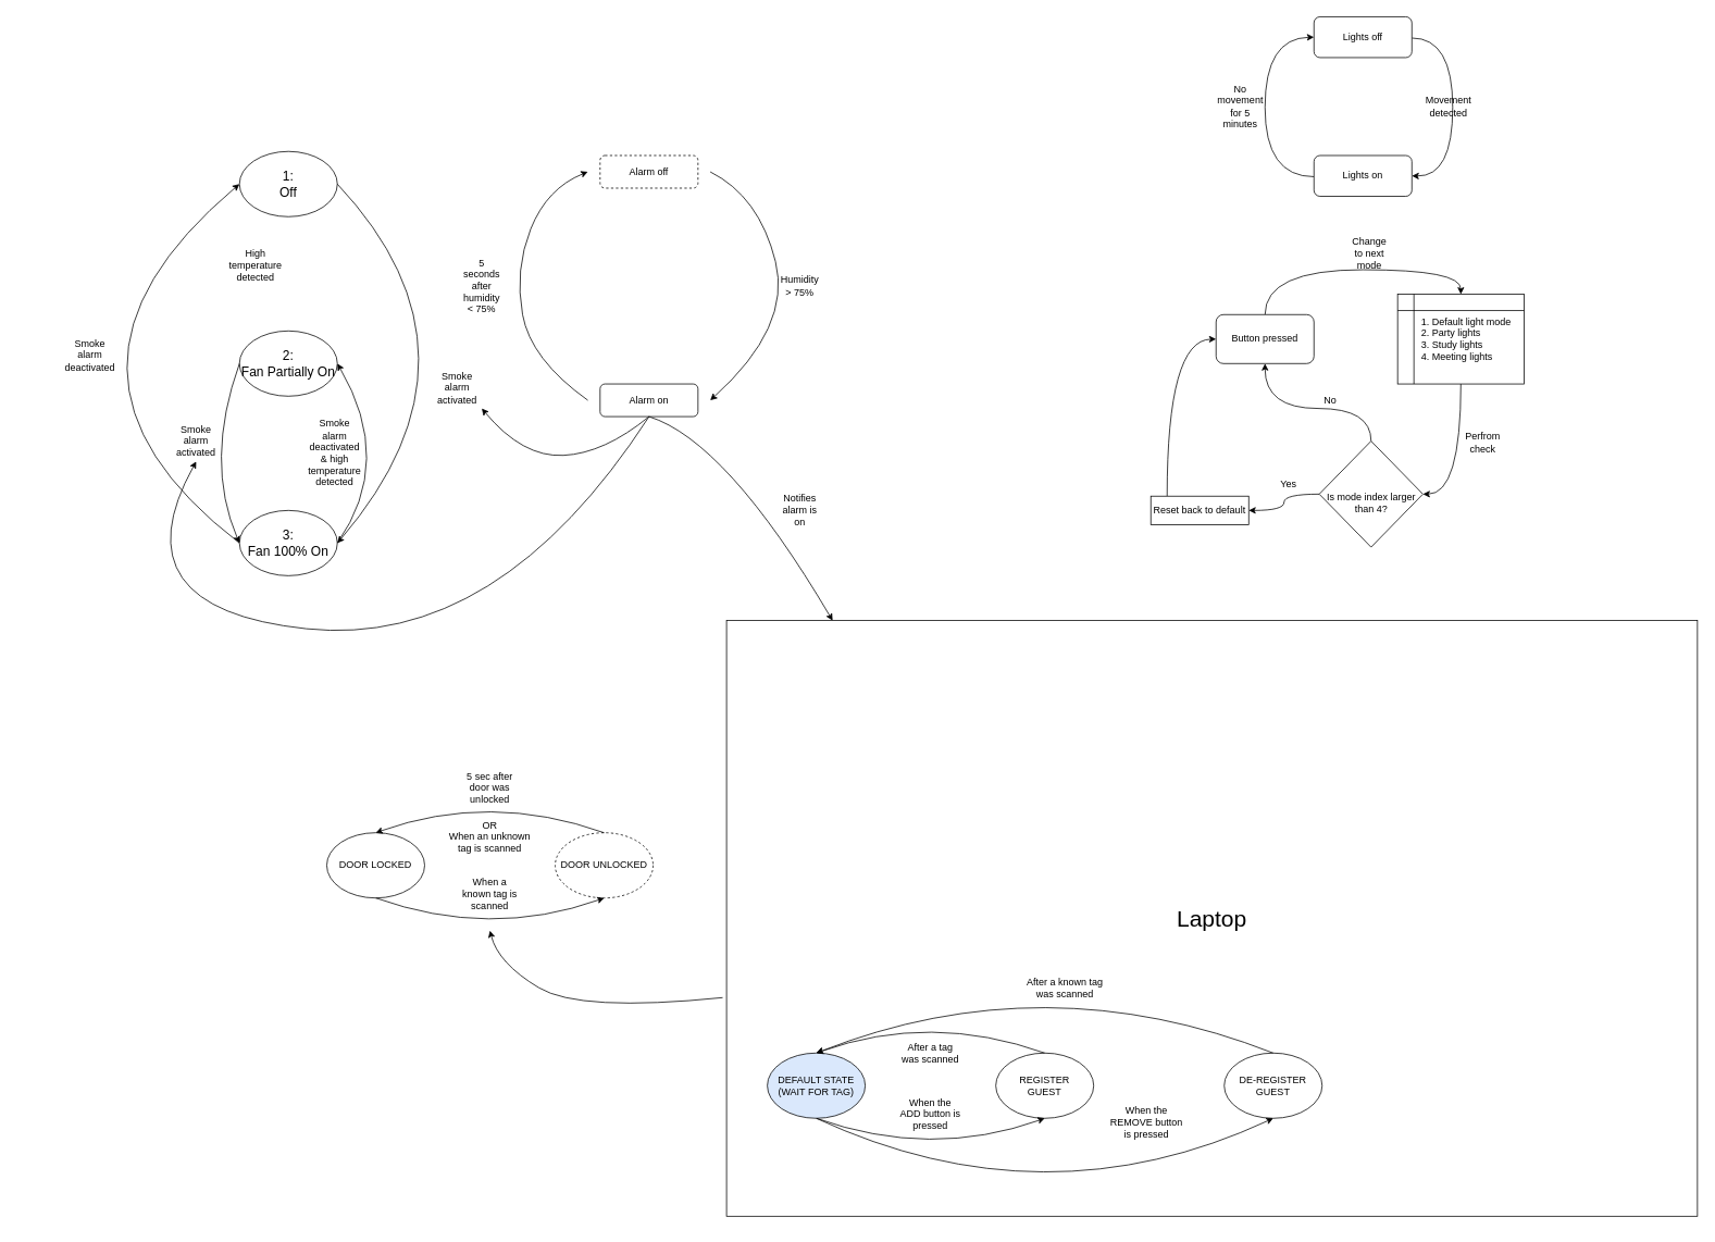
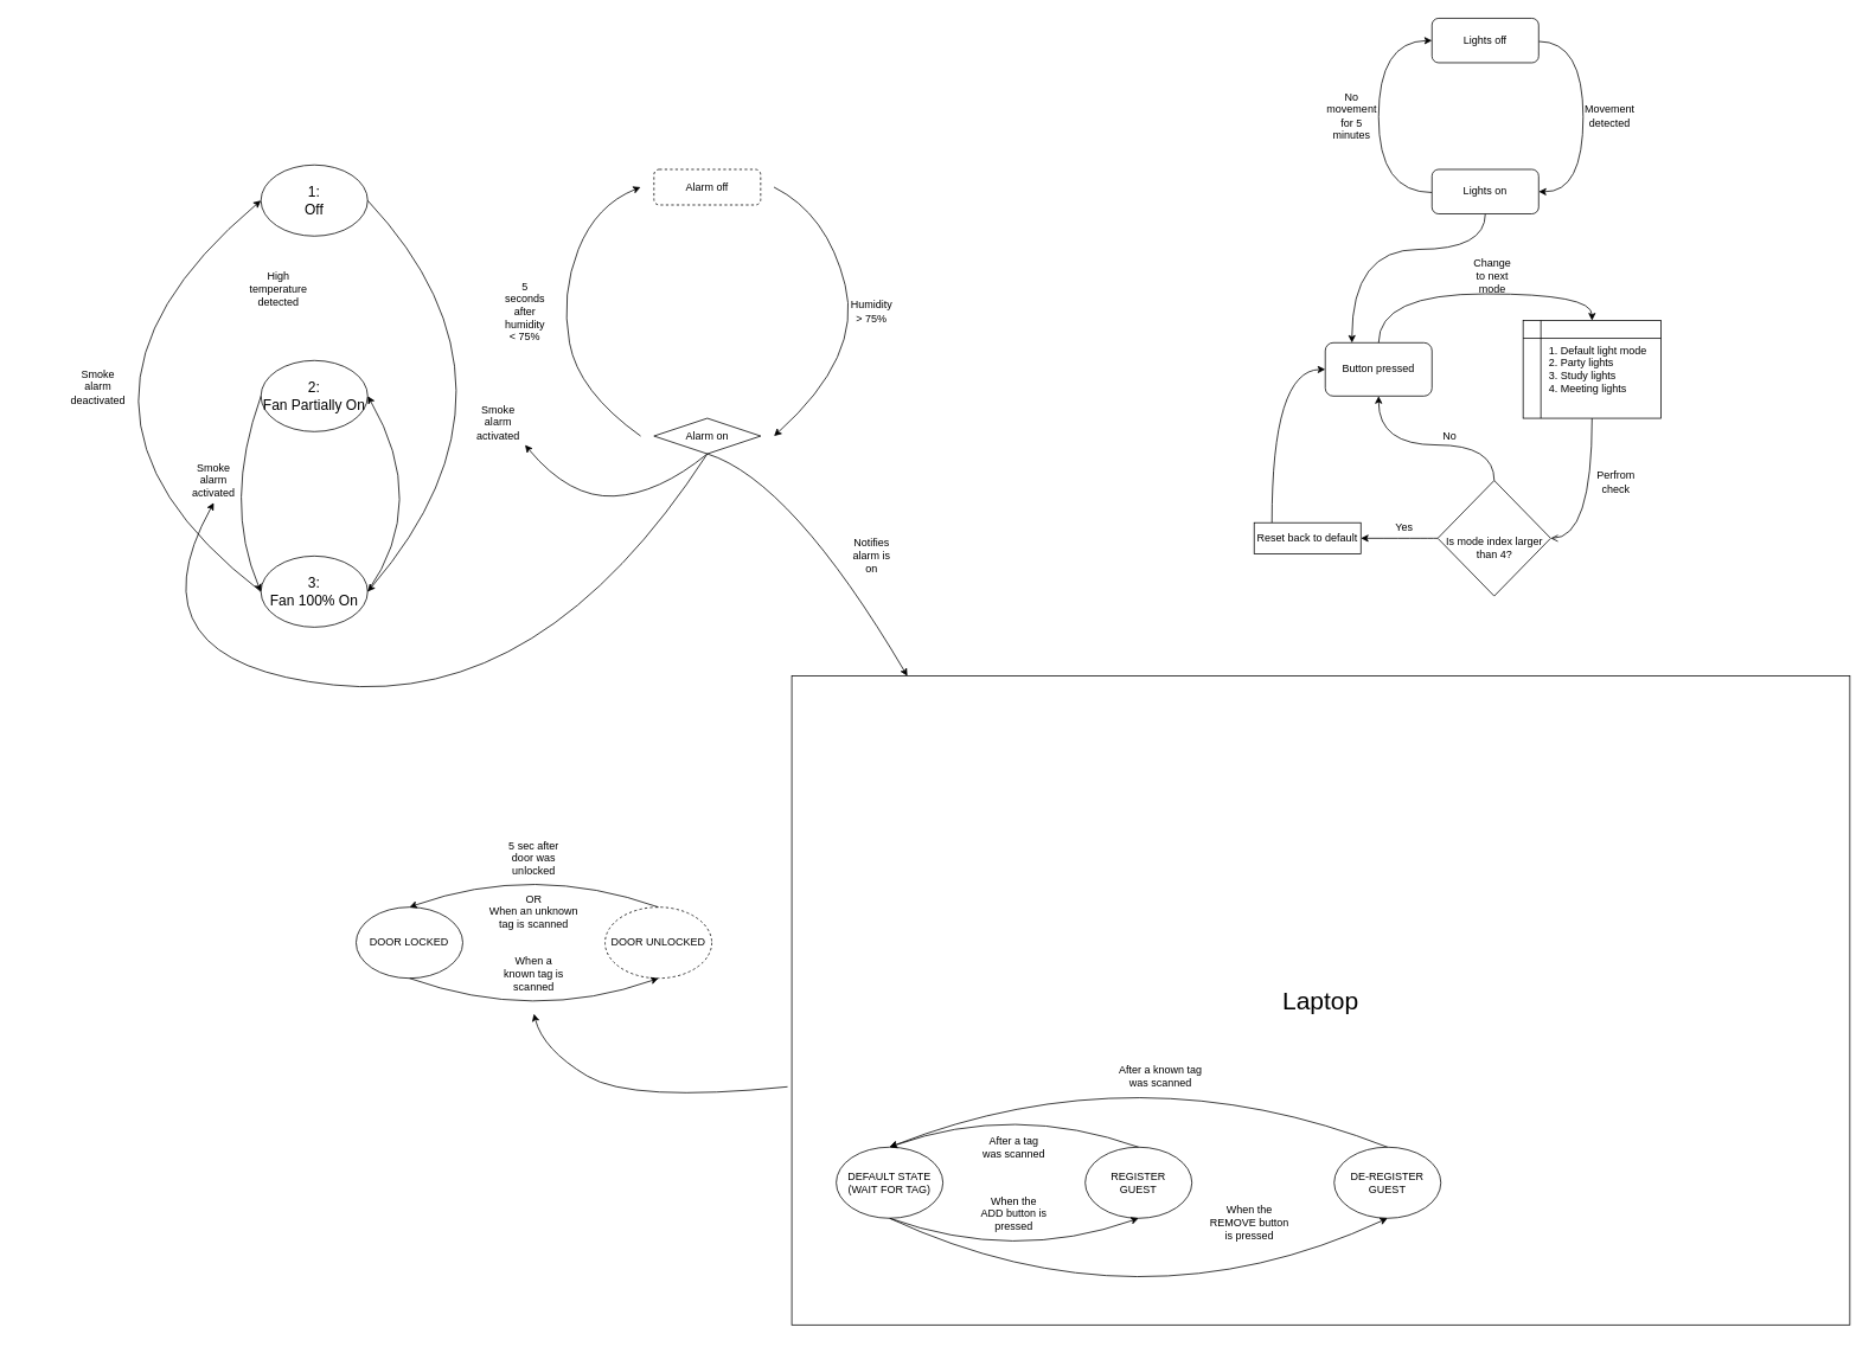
  <mxCell id="0" />
  <mxCell id="1" parent="0" />
  <mxCell id="2" value="&lt;font size=&quot;3&quot;&gt;1:&lt;br&gt;Off&lt;br&gt;&lt;/font&gt;" style="ellipse;whiteSpace=wrap;html=1;direction=west;flipH=0;flipV=0;" parent="1" vertex="1"><mxGeometry x="293" y="185" width="120" height="80" as="geometry" /></mxCell>
  <mxCell id="3" value="&lt;font size=&quot;3&quot;&gt;2:&lt;br&gt;Fan Partially On&lt;br&gt;&lt;/font&gt;" style="ellipse;whiteSpace=wrap;html=1;direction=west;flipH=0;flipV=0;" parent="1" vertex="1"><mxGeometry x="293" y="405" width="120" height="80" as="geometry" /></mxCell>
  <mxCell id="4" value="&lt;font size=&quot;3&quot;&gt;3:&lt;br&gt;Fan 100% On&lt;br&gt;&lt;/font&gt;" style="ellipse;whiteSpace=wrap;html=1;direction=west;flipH=0;flipV=0;" parent="1" vertex="1"><mxGeometry x="293" y="625" width="120" height="80" as="geometry" /></mxCell>
  <mxCell id="5" value="" style="curved=1;endArrow=classic;html=1;exitX=1;exitY=0.5;exitDx=0;exitDy=0;entryX=1;entryY=0.5;entryDx=0;entryDy=0;" parent="1" edge="1"><mxGeometry width="50" height="50" relative="1" as="geometry"><mxPoint x="293" y="445" as="sourcePoint" /><mxPoint x="293" y="665" as="targetPoint" /><Array as="points"><mxPoint x="250" y="565" /></Array></mxGeometry></mxCell>
  <mxCell id="6" value="High temperature detected" style="text;html=1;strokeColor=none;fillColor=none;align=center;verticalAlign=middle;whiteSpace=wrap;rounded=0;" parent="1" vertex="1"><mxGeometry x="293" y="315" width="40" height="20" as="geometry" /></mxCell>
  <mxCell id="7" value="" style="curved=1;endArrow=classic;html=1;exitX=0;exitY=0.5;exitDx=0;exitDy=0;entryX=0;entryY=0.5;entryDx=0;entryDy=0;" parent="1" source="2" target="4" edge="1"><mxGeometry width="50" height="50" relative="1" as="geometry"><mxPoint x="610" y="315" as="sourcePoint" /><mxPoint x="610" y="535" as="targetPoint" /><Array as="points"><mxPoint x="610" y="435" /></Array></mxGeometry></mxCell>
  <mxCell id="8" value="Smoke alarm activated" style="text;html=1;strokeColor=none;fillColor=none;align=center;verticalAlign=middle;whiteSpace=wrap;rounded=0;" parent="1" vertex="1"><mxGeometry x="530" y="450" width="60" height="50" as="geometry" /></mxCell>
  <mxCell id="9" value="Smoke alarm activated" style="text;html=1;strokeColor=none;fillColor=none;align=center;verticalAlign=middle;whiteSpace=wrap;rounded=0;" parent="1" vertex="1"><mxGeometry x="210" y="515" width="60" height="50" as="geometry" /></mxCell>
  <mxCell id="10" value="" style="curved=1;endArrow=classic;html=1;exitX=1;exitY=0.5;exitDx=0;exitDy=0;entryX=1;entryY=0.5;entryDx=0;entryDy=0;" parent="1" edge="1"><mxGeometry width="50" height="50" relative="1" as="geometry"><mxPoint x="413" y="665" as="sourcePoint" /><mxPoint x="413" y="445" as="targetPoint" /><Array as="points"><mxPoint x="483" y="565" /></Array></mxGeometry></mxCell>
- <mxCell id="11" value="Smoke alarm deactivated &amp;amp; high temperature detected" style="text;html=1;strokeColor=none;fillColor=none;align=center;verticalAlign=middle;whiteSpace=wrap;rounded=0;" parent="1" vertex="1"><mxGeometry x="390" y="545" width="40" height="20" as="geometry" /></mxCell>
  <mxCell id="12" value="Smoke alarm deactivated" style="text;html=1;strokeColor=none;fillColor=none;align=center;verticalAlign=middle;whiteSpace=wrap;rounded=0;" parent="1" vertex="1"><mxGeometry x="90" y="425" width="40" height="20" as="geometry" /></mxCell>
  <mxCell id="13" value="Alarm off" style="rounded=1;whiteSpace=wrap;html=1;dashed=1;" parent="1" vertex="1"><mxGeometry x="735" y="190" width="120" height="40" as="geometry" /></mxCell>
- <mxCell id="14" value="Alarm on" style="rounded=1;whiteSpace=wrap;html=1;" parent="1" vertex="1"><mxGeometry x="735" y="470" width="120" height="40" as="geometry" /></mxCell>
+ <mxCell id="14" value="Alarm on" style="rhombus;whiteSpace=wrap;html=1;" parent="1" vertex="1"><mxGeometry x="735" y="470" width="120" height="40" as="geometry" /></mxCell>
  <mxCell id="15" value="" style="curved=1;endArrow=classic;html=1;" parent="1" edge="1"><mxGeometry width="50" height="50" relative="1" as="geometry"><mxPoint x="720" y="490" as="sourcePoint" /><mxPoint x="720" y="210" as="targetPoint" /><Array as="points"><mxPoint x="650" y="440" /><mxPoint x="630" y="330" /><mxPoint x="670" y="230" /></Array></mxGeometry></mxCell>
  <mxCell id="16" value="" style="curved=1;endArrow=classic;html=1;" parent="1" edge="1"><mxGeometry width="50" height="50" relative="1" as="geometry"><mxPoint x="870" y="210" as="sourcePoint" /><mxPoint x="870" y="490" as="targetPoint" /><Array as="points"><mxPoint x="930" y="240" /><mxPoint x="970" y="400" /></Array></mxGeometry></mxCell>
  <mxCell id="17" value="Humidity &amp;gt; 75%" style="text;html=1;strokeColor=none;fillColor=none;align=center;verticalAlign=middle;whiteSpace=wrap;rounded=0;" parent="1" vertex="1"><mxGeometry x="960" y="340" width="40" height="20" as="geometry" /></mxCell>
  <mxCell id="18" value="5 seconds after humidity &amp;lt; 75%" style="text;html=1;strokeColor=none;fillColor=none;align=center;verticalAlign=middle;whiteSpace=wrap;rounded=0;" parent="1" vertex="1"><mxGeometry x="570" y="340" width="40" height="20" as="geometry" /></mxCell>
  <mxCell id="19" value="" style="curved=1;endArrow=classic;html=1;exitX=0.5;exitY=1;exitDx=0;exitDy=0;entryX=1;entryY=1;entryDx=0;entryDy=0;" parent="1" source="14" edge="1" target="8"><mxGeometry width="50" height="50" relative="1" as="geometry"><mxPoint x="780" y="520" as="sourcePoint" /><mxPoint x="590" y="505" as="targetPoint" /><Array as="points"><mxPoint x="740" y="555" /><mxPoint x="640" y="560" /></Array></mxGeometry></mxCell>
  <mxCell id="20" value="" style="curved=1;endArrow=classic;html=1;exitX=0.5;exitY=1;exitDx=0;exitDy=0;entryX=0.5;entryY=1;entryDx=0;entryDy=0;" parent="1" source="14" target="9" edge="1"><mxGeometry width="50" height="50" relative="1" as="geometry"><mxPoint x="820" y="565" as="sourcePoint" /><mxPoint x="520" y="555" as="targetPoint" /><Array as="points"><mxPoint x="610" y="795" /><mxPoint x="140" y="745" /></Array></mxGeometry></mxCell>
  <mxCell id="21" value="&lt;font style=&quot;font-size: 28px&quot;&gt;Laptop&lt;/font&gt;" style="rounded=0;whiteSpace=wrap;html=1;" parent="1" vertex="1"><mxGeometry x="890" y="760" width="1190" height="730" as="geometry" /></mxCell>
  <mxCell id="22" value="" style="curved=1;endArrow=classic;html=1;exitX=0.5;exitY=1;exitDx=0;exitDy=0;" parent="1" edge="1" source="14"><mxGeometry width="50" height="50" relative="1" as="geometry"><mxPoint x="730" y="450" as="sourcePoint" /><mxPoint x="1020" y="760" as="targetPoint" /><Array as="points"><mxPoint x="890" y="540" /></Array></mxGeometry></mxCell>
  <mxCell id="23" value="Notifies alarm is on" style="text;html=1;strokeColor=none;fillColor=none;align=center;verticalAlign=middle;whiteSpace=wrap;rounded=0;" parent="1" vertex="1"><mxGeometry x="950" y="600" width="60" height="50" as="geometry" /></mxCell>
  <mxCell id="24" value="&lt;div&gt;REGISTER&lt;/div&gt;&lt;div&gt;GUEST&lt;/div&gt;" style="ellipse;whiteSpace=wrap;html=1;" parent="1" vertex="1"><mxGeometry x="1220" y="1290" width="120" height="80" as="geometry" /></mxCell>
  <mxCell id="25" value="DE-REGISTER GUEST" style="ellipse;whiteSpace=wrap;html=1;" parent="1" vertex="1"><mxGeometry x="1500" y="1290" width="120" height="80" as="geometry" /></mxCell>
  <mxCell id="26" value="" style="curved=1;endArrow=classic;html=1;exitX=0.5;exitY=1;exitDx=0;exitDy=0;entryX=0.5;entryY=1;entryDx=0;entryDy=0;" parent="1" source="30" target="25" edge="1"><mxGeometry width="50" height="50" relative="1" as="geometry"><mxPoint x="1255" y="1460" as="sourcePoint" /><mxPoint x="1190" y="1430" as="targetPoint" /><Array as="points"><mxPoint x="1280" y="1500" /></Array></mxGeometry></mxCell>
  <mxCell id="27" value="" style="curved=1;endArrow=classic;html=1;exitX=0.5;exitY=0;exitDx=0;exitDy=0;" parent="1" source="25" edge="1"><mxGeometry width="50" height="50" relative="1" as="geometry"><mxPoint x="1471" y="1350" as="sourcePoint" /><mxPoint x="1000" y="1290" as="targetPoint" /><Array as="points"><mxPoint x="1280" y="1180" /></Array></mxGeometry></mxCell>
  <mxCell id="28" value="&lt;div&gt;When the ADD button is pressed&lt;/div&gt;" style="text;html=1;strokeColor=none;fillColor=none;align=center;verticalAlign=middle;whiteSpace=wrap;rounded=0;" parent="1" vertex="1"><mxGeometry x="1100" y="1340" width="80" height="50" as="geometry" /></mxCell>
  <mxCell id="29" value="&lt;div&gt;When the REMOVE button is pressed&lt;/div&gt;" style="text;html=1;strokeColor=none;fillColor=none;align=center;verticalAlign=middle;whiteSpace=wrap;rounded=0;" parent="1" vertex="1"><mxGeometry x="1355" y="1350" width="100" height="50" as="geometry" /></mxCell>
- <mxCell id="30" value="DEFAULT STATE&lt;br&gt;(WAIT FOR TAG)" style="ellipse;whiteSpace=wrap;html=1;fillColor=#dae8fc;" parent="1" vertex="1"><mxGeometry x="940" y="1290" width="120" height="80" as="geometry" /></mxCell>
+ <mxCell id="30" value="DEFAULT STATE&lt;br&gt;(WAIT FOR TAG)" style="ellipse;whiteSpace=wrap;html=1;" parent="1" vertex="1"><mxGeometry x="940" y="1290" width="120" height="80" as="geometry" /></mxCell>
  <mxCell id="31" value="" style="curved=1;endArrow=classic;html=1;exitX=0.5;exitY=0;exitDx=0;exitDy=0;entryX=0.5;entryY=0;entryDx=0;entryDy=0;" parent="1" target="30" edge="1"><mxGeometry width="50" height="50" relative="1" as="geometry"><mxPoint x="1280" y="1290" as="sourcePoint" /><mxPoint x="1000" y="1290" as="targetPoint" /><Array as="points"><mxPoint x="1140" y="1240" /></Array></mxGeometry></mxCell>
  <mxCell id="32" value="" style="curved=1;endArrow=classic;html=1;exitX=0.5;exitY=1;exitDx=0;exitDy=0;entryX=0.5;entryY=1;entryDx=0;entryDy=0;" parent="1" edge="1"><mxGeometry width="50" height="50" relative="1" as="geometry"><mxPoint x="1000" y="1370" as="sourcePoint" /><mxPoint x="1280" y="1370" as="targetPoint" /><Array as="points"><mxPoint x="1140" y="1420" /></Array></mxGeometry></mxCell>
  <mxCell id="33" value="DOOR LOCKED" style="ellipse;whiteSpace=wrap;html=1;" parent="1" vertex="1"><mxGeometry x="400" y="1020" width="120" height="80" as="geometry" /></mxCell>
  <mxCell id="34" value="DOOR UNLOCKED" style="ellipse;whiteSpace=wrap;html=1;dashed=1;" parent="1" vertex="1"><mxGeometry x="680" y="1020" width="120" height="80" as="geometry" /></mxCell>
  <mxCell id="35" value="" style="curved=1;endArrow=classic;html=1;exitX=0.5;exitY=1;exitDx=0;exitDy=0;entryX=0.5;entryY=1;entryDx=0;entryDy=0;" parent="1" source="33" target="34" edge="1"><mxGeometry width="50" height="50" relative="1" as="geometry"><mxPoint x="435" y="1190" as="sourcePoint" /><mxPoint x="370" y="1160" as="targetPoint" /><Array as="points"><mxPoint x="600" y="1150" /></Array></mxGeometry></mxCell>
  <mxCell id="36" value="" style="curved=1;endArrow=classic;html=1;exitX=0.5;exitY=0;exitDx=0;exitDy=0;entryX=0.5;entryY=0;entryDx=0;entryDy=0;" parent="1" source="34" target="33" edge="1"><mxGeometry width="50" height="50" relative="1" as="geometry"><mxPoint x="651" y="1080" as="sourcePoint" /><mxPoint x="651" y="1280" as="targetPoint" /><Array as="points"><mxPoint x="600" y="970" /></Array></mxGeometry></mxCell>
  <mxCell id="37" value="&lt;div&gt;5 sec after door was unlocked&lt;/div&gt;" style="text;html=1;strokeColor=none;fillColor=none;align=center;verticalAlign=middle;whiteSpace=wrap;rounded=0;" parent="1" vertex="1"><mxGeometry x="560" y="940" width="80" height="50" as="geometry" /></mxCell>
  <mxCell id="38" value="&lt;div&gt;When a known tag is scanned&lt;/div&gt;" style="text;html=1;strokeColor=none;fillColor=none;align=center;verticalAlign=middle;whiteSpace=wrap;rounded=0;" parent="1" vertex="1"><mxGeometry x="560" y="1070" width="80" height="50" as="geometry" /></mxCell>
  <mxCell id="39" value="&lt;div&gt;OR&lt;/div&gt;&lt;div&gt;When an unknown tag is scanned&lt;/div&gt;" style="text;html=1;strokeColor=none;fillColor=none;align=center;verticalAlign=middle;whiteSpace=wrap;rounded=0;" parent="1" vertex="1"><mxGeometry x="545" y="1000" width="110" height="50" as="geometry" /></mxCell>
  <mxCell id="40" value="" style="curved=1;endArrow=classic;html=1;exitX=-0.004;exitY=0.633;exitDx=0;exitDy=0;exitPerimeter=0;" parent="1" edge="1" source="21"><mxGeometry width="50" height="50" relative="1" as="geometry"><mxPoint x="870" y="1220" as="sourcePoint" /><mxPoint x="600" y="1140" as="targetPoint" /><Array as="points"><mxPoint x="710" y="1240" /><mxPoint x="610" y="1180" /></Array></mxGeometry></mxCell>
  <mxCell id="41" value="" style="curved=1;endArrow=classic;html=1;exitX=0;exitY=0.5;exitDx=0;exitDy=0;entryX=0;entryY=0.5;entryDx=0;entryDy=0;" parent="1" edge="1"><mxGeometry width="50" height="50" relative="1" as="geometry"><mxPoint x="293" y="665" as="sourcePoint" /><mxPoint x="293" y="225" as="targetPoint" /><Array as="points"><mxPoint x="20" y="455" /></Array></mxGeometry></mxCell>
  <mxCell id="42" value="After a known tag was scanned" style="text;html=1;strokeColor=none;fillColor=none;align=center;verticalAlign=middle;whiteSpace=wrap;rounded=0;" parent="1" vertex="1"><mxGeometry x="1255" y="1190" width="100" height="40" as="geometry" /></mxCell>
  <mxCell id="43" value="&lt;div&gt;After a tag was scanned&lt;/div&gt;" style="text;html=1;strokeColor=none;fillColor=none;align=center;verticalAlign=middle;whiteSpace=wrap;rounded=0;" parent="1" vertex="1"><mxGeometry x="1100" y="1270" width="80" height="40" as="geometry" /></mxCell>
  <mxCell id="44" style="edgeStyle=orthogonalEdgeStyle;orthogonalLoop=1;jettySize=auto;html=1;entryX=1;entryY=0.5;entryDx=0;entryDy=0;curved=1;" edge="1" parent="1" source="45" target="48"><mxGeometry relative="1" as="geometry"><Array as="points"><mxPoint x="1780" y="46" /><mxPoint x="1780" y="216" /></Array></mxGeometry></mxCell>
  <mxCell id="45" value="Lights off" style="rounded=1;whiteSpace=wrap;html=1;" vertex="1" parent="1"><mxGeometry x="1610" y="20" width="120" height="50" as="geometry" /></mxCell>
  <mxCell id="46" style="edgeStyle=orthogonalEdgeStyle;curved=1;orthogonalLoop=1;jettySize=auto;html=1;entryX=0;entryY=0.5;entryDx=0;entryDy=0;" edge="1" parent="1" source="48" target="45"><mxGeometry relative="1" as="geometry"><Array as="points"><mxPoint x="1550" y="216" /><mxPoint x="1550" y="46" /></Array></mxGeometry></mxCell>
+ <mxCell id="47" style="edgeStyle=orthogonalEdgeStyle;curved=1;orthogonalLoop=1;jettySize=auto;html=1;entryX=0.25;entryY=0;entryDx=0;entryDy=0;" edge="1" parent="1" source="48" target="54"><mxGeometry relative="1" as="geometry"><Array as="points"><mxPoint x="1670" y="280" /><mxPoint x="1520" y="280" /></Array></mxGeometry></mxCell>
  <mxCell id="48" value="Lights on" style="rounded=1;whiteSpace=wrap;html=1;" vertex="1" parent="1"><mxGeometry x="1610" y="190" width="120" height="50" as="geometry" /></mxCell>
- <mxCell id="49" value="Movement detected" style="text;html=1;strokeColor=none;fillColor=none;align=center;verticalAlign=middle;whiteSpace=wrap;rounded=0;" vertex="1" parent="1"><mxGeometry x="1755" y="120" width="40" height="20" as="geometry" /></mxCell>
+ <mxCell id="49" value="Movement detected" style="text;html=1;strokeColor=none;fillColor=none;align=center;verticalAlign=middle;whiteSpace=wrap;rounded=0;" vertex="1" parent="1"><mxGeometry x="1790" y="120" width="40" height="20" as="geometry" /></mxCell>
  <mxCell id="50" value="No movement for 5 minutes" style="text;html=1;strokeColor=none;fillColor=none;align=center;verticalAlign=middle;whiteSpace=wrap;rounded=0;" vertex="1" parent="1"><mxGeometry x="1500" y="120" width="40" height="20" as="geometry" /></mxCell>
- <mxCell id="51" style="edgeStyle=orthogonalEdgeStyle;curved=1;orthogonalLoop=1;jettySize=auto;html=1;entryX=1;entryY=0.5;entryDx=0;entryDy=0;" edge="1" parent="1" source="52" target="58"><mxGeometry relative="1" as="geometry" /></mxCell>
+ <mxCell id="51" style="edgeStyle=orthogonalEdgeStyle;curved=1;orthogonalLoop=1;jettySize=auto;html=1;entryX=1;entryY=0.5;entryDx=0;entryDy=0;endArrow=open;" edge="1" parent="1" source="52" target="58"><mxGeometry relative="1" as="geometry" /></mxCell>
  <mxCell id="52" value="&lt;div align=&quot;left&quot;&gt;&lt;ol&gt;&lt;li&gt;Default light mode&lt;/li&gt;&lt;li&gt;Party lights&lt;/li&gt;&lt;li&gt;Study lights&lt;/li&gt;&lt;li&gt;Meeting lights&lt;br&gt;&lt;/li&gt;&lt;/ol&gt;&lt;/div&gt;" style="shape=internalStorage;whiteSpace=wrap;html=1;backgroundOutline=1;align=left;" vertex="1" parent="1"><mxGeometry x="1712.5" y="360" width="155" height="110" as="geometry" /></mxCell>
  <mxCell id="53" style="edgeStyle=orthogonalEdgeStyle;curved=1;orthogonalLoop=1;jettySize=auto;html=1;entryX=0.5;entryY=0;entryDx=0;entryDy=0;" edge="1" parent="1" source="54" target="52"><mxGeometry relative="1" as="geometry"><Array as="points"><mxPoint x="1550" y="330" /><mxPoint x="1790" y="330" /></Array></mxGeometry></mxCell>
  <mxCell id="54" value="Button pressed" style="rounded=1;whiteSpace=wrap;html=1;" vertex="1" parent="1"><mxGeometry x="1490" y="385" width="120" height="60" as="geometry" /></mxCell>
  <mxCell id="55" value="Change to next mode" style="text;html=1;strokeColor=none;fillColor=none;align=center;verticalAlign=middle;whiteSpace=wrap;rounded=0;" vertex="1" parent="1"><mxGeometry x="1658" y="300" width="40" height="20" as="geometry" /></mxCell>
  <mxCell id="56" style="edgeStyle=orthogonalEdgeStyle;curved=1;orthogonalLoop=1;jettySize=auto;html=1;entryX=0.5;entryY=1;entryDx=0;entryDy=0;" edge="1" parent="1" source="58" target="54"><mxGeometry relative="1" as="geometry"><Array as="points"><mxPoint x="1680" y="500" /><mxPoint x="1550" y="500" /></Array></mxGeometry></mxCell>
  <mxCell id="57" style="edgeStyle=orthogonalEdgeStyle;curved=1;orthogonalLoop=1;jettySize=auto;html=1;entryX=1;entryY=0.5;entryDx=0;entryDy=0;" edge="1" parent="1" source="58" target="62"><mxGeometry relative="1" as="geometry" /></mxCell>
  <mxCell id="58" value="Is mode index larger than 4?" style="rhombus;whiteSpace=wrap;html=1;verticalAlign=middle;spacingTop=22;" vertex="1" parent="1"><mxGeometry x="1616.5" y="540" width="127" height="130" as="geometry" /></mxCell>
  <mxCell id="59" value="Perfrom check" style="text;html=1;strokeColor=none;fillColor=none;align=center;verticalAlign=middle;whiteSpace=wrap;rounded=0;" vertex="1" parent="1"><mxGeometry x="1797" y="532" width="40" height="20" as="geometry" /></mxCell>
  <mxCell id="60" value="No" style="text;html=1;strokeColor=none;fillColor=none;align=center;verticalAlign=middle;whiteSpace=wrap;rounded=0;" vertex="1" parent="1"><mxGeometry x="1610" y="480" width="40" height="20" as="geometry" /></mxCell>
  <mxCell id="61" style="edgeStyle=orthogonalEdgeStyle;curved=1;orthogonalLoop=1;jettySize=auto;html=1;entryX=0;entryY=0.5;entryDx=0;entryDy=0;" edge="1" parent="1" source="62" target="54"><mxGeometry relative="1" as="geometry"><Array as="points"><mxPoint x="1430" y="416" /></Array></mxGeometry></mxCell>
- <mxCell id="62" value="Reset back to default" style="rounded=0;whiteSpace=wrap;html=1;" vertex="1" parent="1"><mxGeometry x="1410" y="607.5" width="120" height="35" as="geometry" /></mxCell>
+ <mxCell id="62" value="Reset back to default" style="rounded=0;whiteSpace=wrap;html=1;" vertex="1" parent="1"><mxGeometry x="1410" y="587.5" width="120" height="35" as="geometry" /></mxCell>
  <mxCell id="63" value="Yes" style="text;html=1;strokeColor=none;fillColor=none;align=center;verticalAlign=middle;whiteSpace=wrap;rounded=0;" vertex="1" parent="1"><mxGeometry x="1559" y="583" width="40" height="20" as="geometry" /></mxCell>
